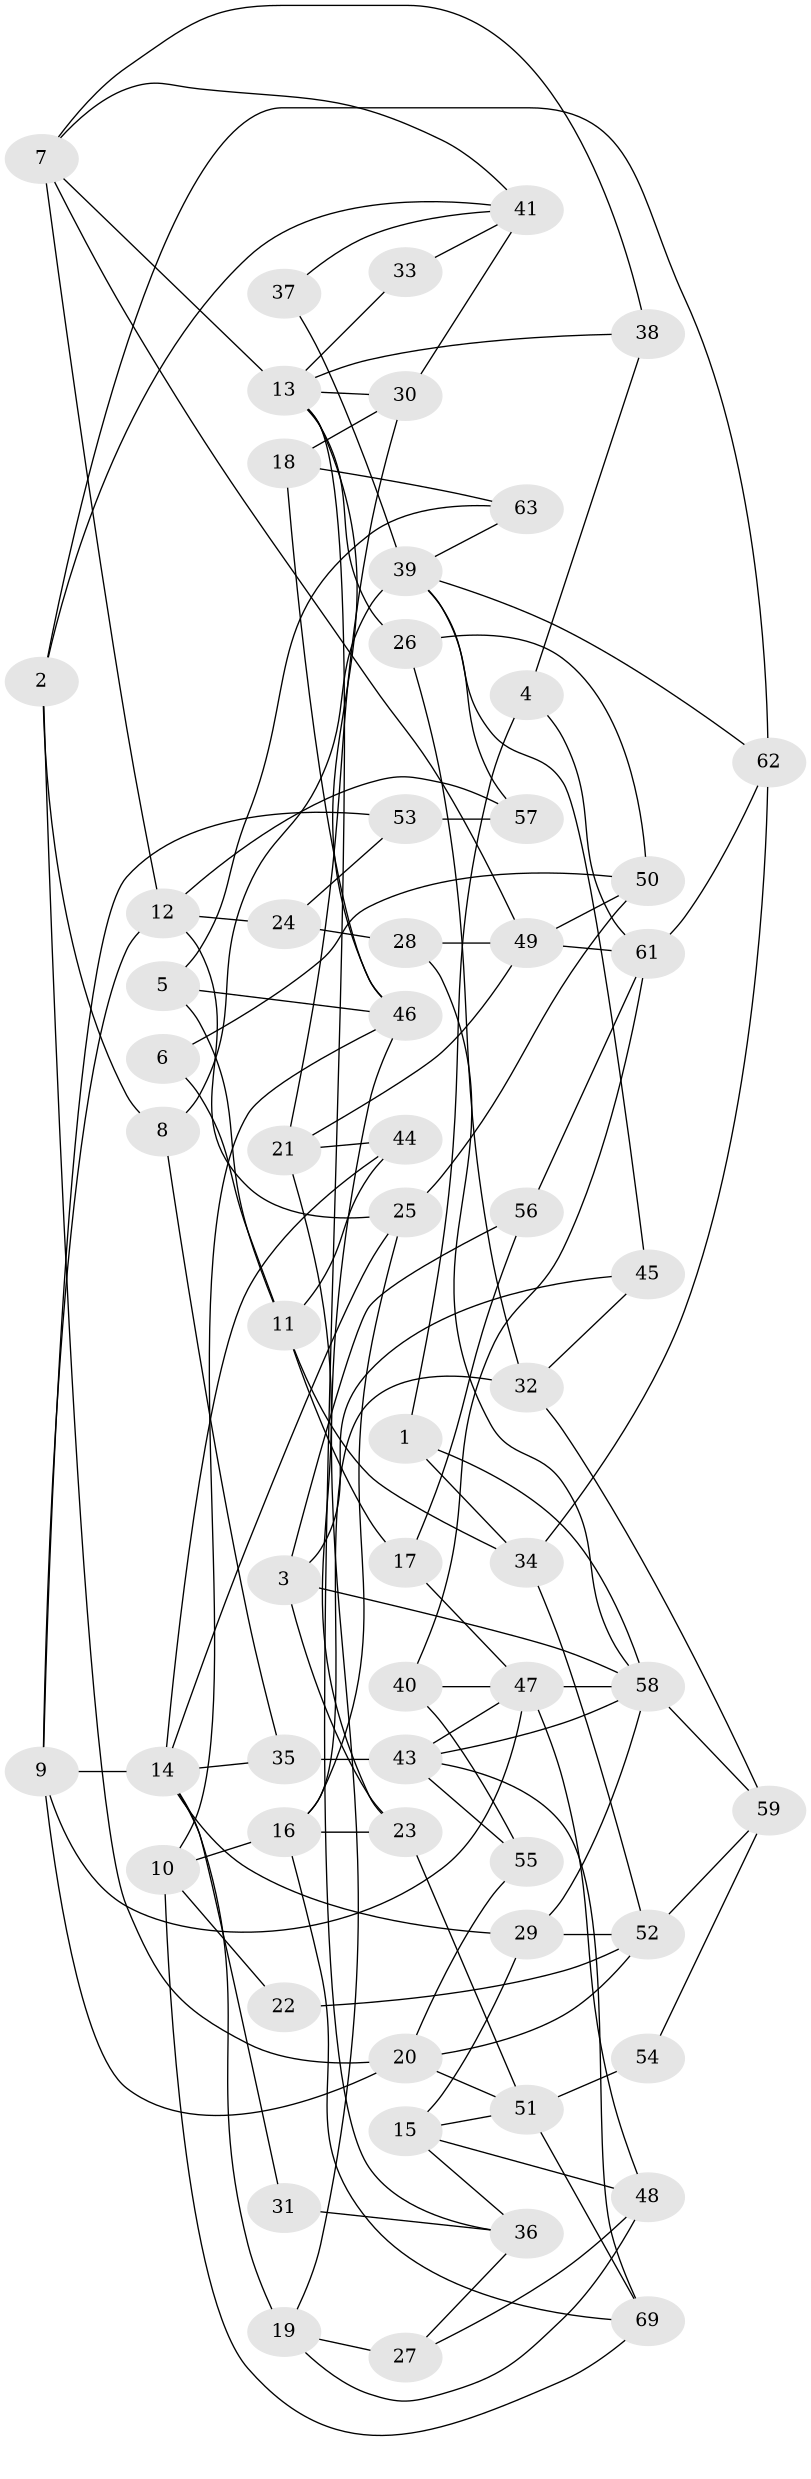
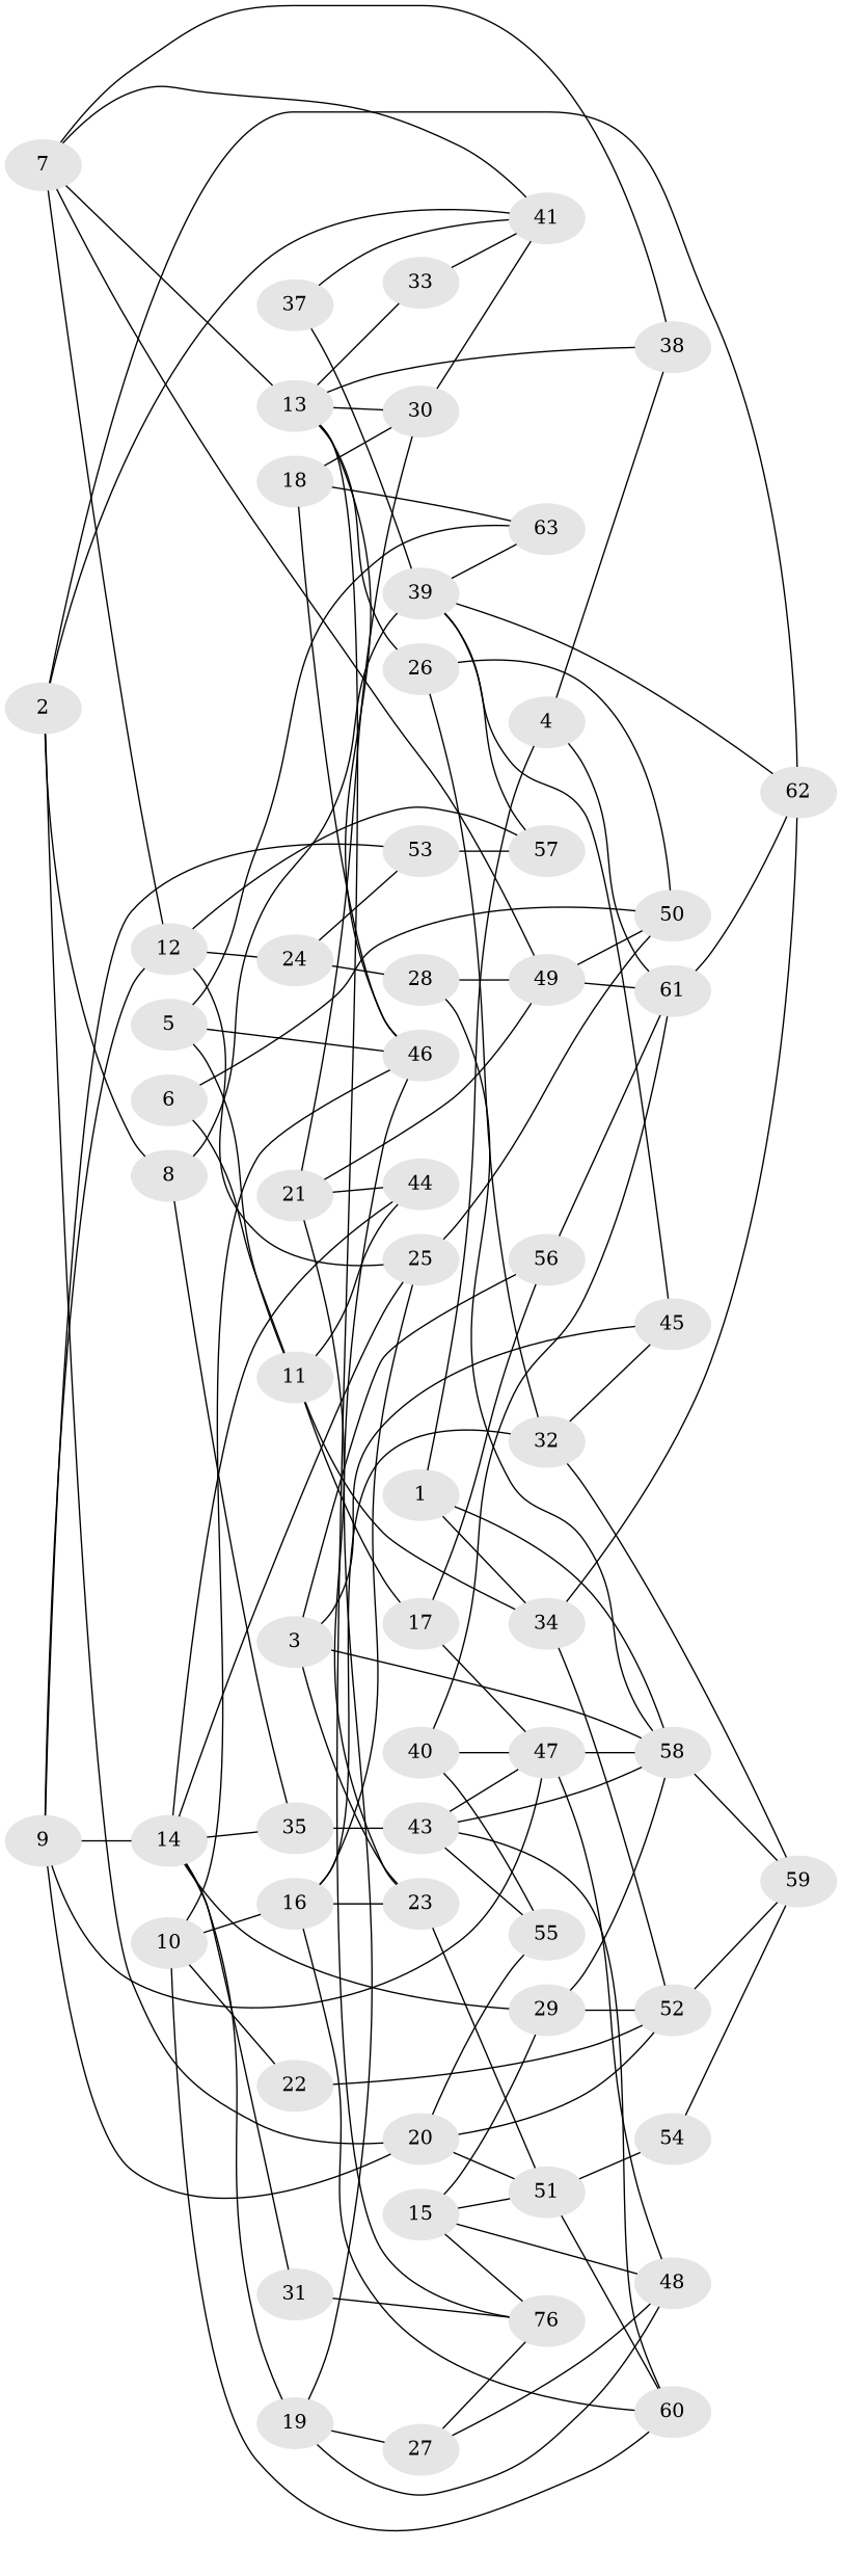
  graph {
    rankdir=LR
    node [color=gray90 style=filled]
    1
    4
    34
    58
    38
    61
    62
    52
    59
    2
    8
    20
    41
    35
    39
    51
    55
    3
    23
    45
    56
    5
    11
    46
    63
    17
    44
    6
    50
    43
    47
-   60 [label=69]
+   60
    7
    12
    13
    49
    24
    25
    57
    26
    30
    33
-   36
+   36 [label=76]
    9
    14
    53
    19
    29
    31
    48
    10
    16
    22
    32
    28
    27
    15
    54
    18
    21
    37
    40
    1 -- 4
    1 -- 34
    1 -- 58
    4 -- 38
    4 -- 61
    34 -- 62
    34 -- 52
    58 -- 59
    61 -- 62
    52 -- 59
    2 -- 62
    2 -- 8
    2 -- 20
    2 -- 41
    8 -- 35
    8 -- 39
    20 -- 52
    20 -- 51
    20 -- 55
    35 -- 43
    39 -- 62
    39 -- 45
    39 -- 63
    39 -- 57
    51 -- 60
    51 -- 54
    3 -- 58
    3 -- 23
    3 -- 45
    3 -- 56
    23 -- 51
    56 -- 61
    5 -- 11
    5 -- 46
    5 -- 63
    11 -- 34
    11 -- 17
    11 -- 44
    17 -- 56
    17 -- 47
    6 -- 11
    6 -- 50
    43 -- 58
    43 -- 55
    43 -- 47
    43 -- 60
    47 -- 58
    47 -- 48
    7 -- 38
    7 -- 41
    7 -- 12
    7 -- 13
    7 -- 49
    12 -- 24
    12 -- 25
    12 -- 57
    13 -- 38
    13 -- 46
    13 -- 26
    13 -- 30
    13 -- 33
    13 -- 36
    49 -- 61
    49 -- 50
    24 -- 53
    24 -- 28
    25 -- 50
    26 -- 50
    26 -- 32
    30 -- 41
    33 -- 41
    9 -- 20
    9 -- 47
    9 -- 12
    9 -- 14
    9 -- 53
    14 -- 35
    14 -- 44
    14 -- 25
    14 -- 19
    14 -- 29
    14 -- 31
    53 -- 57
    19 -- 46
    19 -- 48
    19 -- 27
    29 -- 58
    29 -- 52
    31 -- 36
    10 -- 46
    10 -- 60
    10 -- 16
    10 -- 22
    16 -- 23
    16 -- 60
    16 -- 25
    16 -- 32
    22 -- 52
    32 -- 59
    32 -- 45
    28 -- 58
    28 -- 49
    27 -- 36
    27 -- 48
    15 -- 51
    15 -- 36
    15 -- 29
    15 -- 48
    54 -- 59
    18 -- 46
    18 -- 63
    18 -- 30
    21 -- 23
    21 -- 44
    21 -- 49
    21 -- 30
    37 -- 41
    37 -- 39
    40 -- 61
    40 -- 55
    40 -- 47
  }
